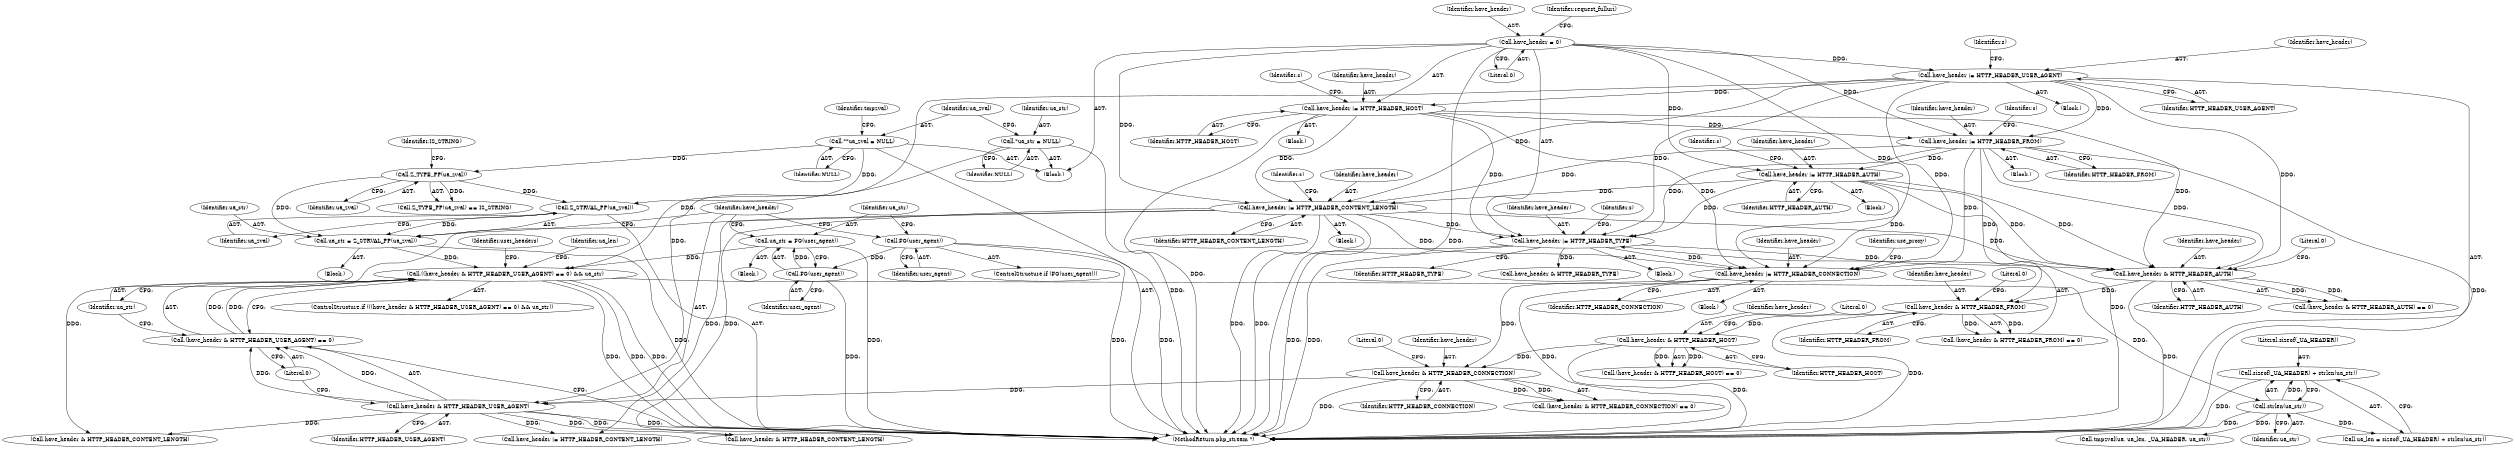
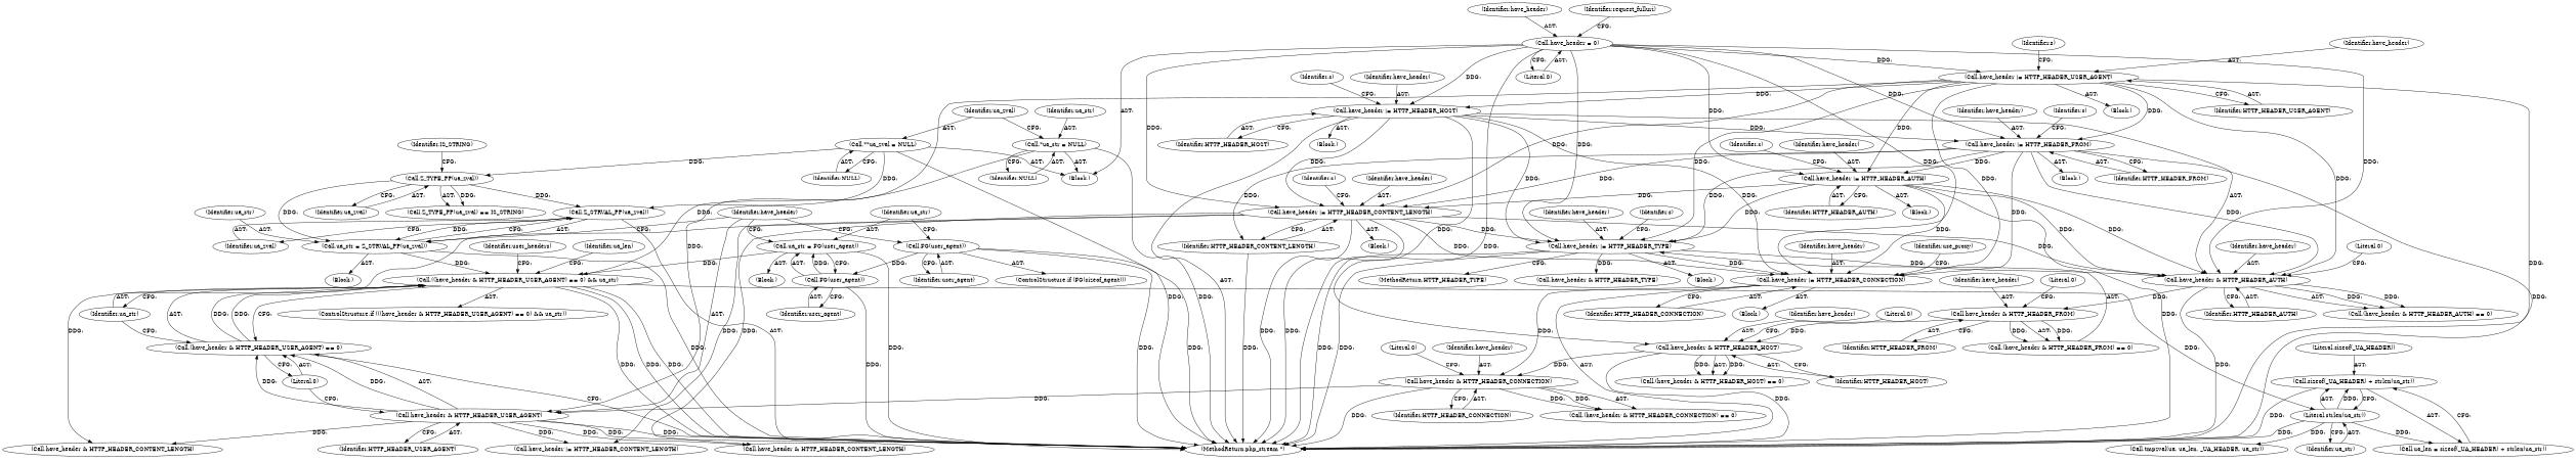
  digraph {
    n1 [label="(Call,sizeof(_UA_HEADER) + strlen(ua_str))"]
-   n2 [label="(Call,strlen(ua_str))"]
+   n2 [label="(Literal,strlen(ua_str))"]
    n3 [label="(Call,ua_len = sizeof(_UA_HEADER) + strlen(ua_str))"]
    n4 [label="(MethodReturn,php_stream *)"]
    n5 [label="(Call,tmpzval(ua, ua_len, _UA_HEADER, ua_str))"]
    n6 [label="(Identifier,ua_str)"]
    n7 [label="(Call,((have_header & HTTP_HEADER_USER_AGENT) == 0) && ua_str)"]
    n8 [label="(Call,(have_header & HTTP_HEADER_USER_AGENT) == 0)"]
    n9 [label="(Identifier,ua_str)"]
    n10 [label="(ControlStructure,if (((have_header & HTTP_HEADER_USER_AGENT) == 0) && ua_str))"]
    n11 [label="(Literal,0)"]
    n12 [label="(Call,have_header & HTTP_HEADER_USER_AGENT)"]
    n13 [label="(Call,have_header |= HTTP_HEADER_CONTENT_LENGTH)"]
    n14 [label="(Identifier,HTTP_HEADER_USER_AGENT)"]
    n15 [label="(Call,have_header & HTTP_HEADER_CONTENT_LENGTH)"]
    n16 [label="(Call,have_header & HTTP_HEADER_CONTENT_LENGTH)"]
    n17 [label="(Call,have_header & HTTP_HEADER_CONNECTION)"]
    n18 [label="(Identifier,HTTP_HEADER_CONNECTION)"]
    n19 [label="(Call,(have_header & HTTP_HEADER_CONNECTION) == 0)"]
    n20 [label="(Call,have_header & HTTP_HEADER_HOST)"]
    n21 [label="(Call,(have_header & HTTP_HEADER_HOST) == 0)"]
    n22 [label="(Identifier,HTTP_HEADER_HOST)"]
    n23 [label="(Call,have_header & HTTP_HEADER_FROM)"]
    n24 [label="(Call,(have_header & HTTP_HEADER_FROM) == 0)"]
    n25 [label="(Identifier,HTTP_HEADER_FROM)"]
    n26 [label="(Call,have_header |= HTTP_HEADER_TYPE)"]
    n27 [label="(Call,have_header & HTTP_HEADER_AUTH)"]
    n28 [label="(Identifier,HTTP_HEADER_AUTH)"]
    n29 [label="(Call,(have_header & HTTP_HEADER_AUTH) == 0)"]
    n30 [label="(Call,have_header |= HTTP_HEADER_USER_AGENT)"]
    n31 [label="(Call,have_header |= HTTP_HEADER_CONNECTION)"]
    n32 [label="(Call,have_header |= HTTP_HEADER_CONTENT_LENGTH)"]
    n33 [label="(Call,have_header |= HTTP_HEADER_AUTH)"]
    n34 [label="(Call,have_header |= HTTP_HEADER_HOST)"]
    n35 [label="(Call,have_header |= HTTP_HEADER_FROM)"]
    n36 [label="(Identifier,HTTP_HEADER_USER_AGENT)"]
    n37 [label="(Block,)"]
    n38 [label="(Block,)"]
    n39 [label="(Identifier,HTTP_HEADER_CONNECTION)"]
-   n40 [label="(Identifier,HTTP_HEADER_TYPE)"]
+   n40 [label="(MethodReturn,HTTP_HEADER_TYPE)"]
    n41 [label="(Call,have_header & HTTP_HEADER_TYPE)"]
    n42 [label="(Block,)"]
    n43 [label="(Identifier,HTTP_HEADER_CONTENT_LENGTH)"]
    n44 [label="(Block,)"]
    n45 [label="(Identifier,HTTP_HEADER_AUTH)"]
    n46 [label="(Block,)"]
    n47 [label="(Block,)"]
    n48 [label="(Identifier,HTTP_HEADER_HOST)"]
    n49 [label="(Identifier,HTTP_HEADER_FROM)"]
    n50 [label="(Block,)"]
    n51 [label="(Call,have_header = 0)"]
    n52 [label="(Literal,0)"]
    n53 [label="(Block,)"]
    n54 [label="(Call,ua_str = Z_STRVAL_PP(ua_zval))"]
    n55 [label="(Call,Z_STRVAL_PP(ua_zval))"]
    n56 [label="(Block,)"]
    n57 [label="(Identifier,ua_zval)"]
    n58 [label="(Call,**ua_zval = NULL)"]
    n59 [label="(Call,Z_TYPE_PP(ua_zval))"]
    n60 [label="(Identifier,NULL)"]
    n61 [label="(Identifier,ua_zval)"]
    n62 [label="(Call,Z_TYPE_PP(ua_zval) == IS_STRING)"]
    n63 [label="(Call,ua_str = FG(user_agent))"]
    n64 [label="(Call,FG(user_agent))"]
    n65 [label="(Block,)"]
    n66 [label="(Identifier,user_agent)"]
    n67 [label="(Call,FG(user_agent))"]
-   n68 [label="(ControlStructure,if (FG(user_agent)))"]
+   n68 [label="(ControlStructure,if (FG(sizeof_agent)))"]
    n69 [label="(Identifier,user_agent)"]
    n70 [label="(Call,*ua_str = NULL)"]
    n71 [label="(Identifier,NULL)"]
    n72 [label="(Identifier,s)"]
    n73 [label="(Identifier,s)"]
    n74 [label="(Identifier,have_header)"]
    n75 [label="(Identifier,have_header)"]
    n76 [label="(Identifier,have_header)"]
    n77 [label="(Literal,0)"]
    n78 [label="(Identifier,have_header)"]
    n79 [label="(Identifier,have_header)"]
    n80 [label="(Identifier,s)"]
    n81 [label="(Identifier,ua_str)"]
    n82 [label="(Identifier,ua_zval)"]
    n83 [label="(Identifier,request_fulluri)"]
    n84 [label="(Identifier,have_header)"]
    n85 [label="(Literal,sizeof(_UA_HEADER))"]
    n86 [label="(Identifier,use_proxy)"]
    n87 [label="(Identifier,s)"]
    n88 [label="(Identifier,s)"]
    n89 [label="(Identifier,have_header)"]
    n90 [label="(Identifier,have_header)"]
    n91 [label="(Literal,0)"]
    n92 [label="(Identifier,user_headers)"]
    n93 [label="(Identifier,ua_len)"]
    n94 [label="(Identifier,have_header)"]
    n95 [label="(Literal,0)"]
    n96 [label="(Identifier,have_header)"]
    n97 [label="(Identifier,ua_str)"]
    n98 [label="(Identifier,have_header)"]
    n99 [label="(Identifier,s)"]
    n100 [label="(Identifier,have_header)"]
    n101 [label="(Identifier,have_header)"]
    n102 [label="(Identifier,IS_STRING)"]
    n103 [label="(Identifier,ua_str)"]
-   n104 [label="(Identifier,tmpzval)"]
    n105 [label="(Literal,0)"]
    n1 -> n2 [label="CFG: "]
    n1 -> n3 [label="AST: "]
    n1 -> n4 [label="DDG: "]
    n2 -> n1 [label="AST: "]
    n2 -> n1 [label="DDG: "]
    n2 -> n3 [label="DDG: "]
    n2 -> n4 [label="DDG: "]
    n2 -> n5 [label="DDG: "]
    n2 -> n6 [label="CFG: "]
    n3 -> n1 [label="CFG: "]
    n6 -> n2 [label="AST: "]
    n7 -> n2 [label="DDG: "]
    n7 -> n4 [label="DDG: "]
    n7 -> n4 [label="DDG: "]
    n7 -> n4 [label="DDG: "]
    n7 -> n8 [label="CFG: "]
    n7 -> n9 [label="CFG: "]
    n7 -> n10 [label="AST: "]
    n8 -> n4 [label="CFG: "]
    n8 -> n7 [label="AST: "]
    n8 -> n7 [label="DDG: "]
    n8 -> n7 [label="DDG: "]
    n8 -> n11 [label="CFG: "]
    n9 -> n7 [label="AST: "]
    n9 -> n8 [label="CFG: "]
    n11 -> n8 [label="AST: "]
    n11 -> n12 [label="CFG: "]
    n12 -> n4 [label="DDG: "]
    n12 -> n4 [label="DDG: "]
    n12 -> n8 [label="AST: "]
    n12 -> n8 [label="DDG: "]
    n12 -> n8 [label="DDG: "]
    n12 -> n13 [label="DDG: "]
    n12 -> n14 [label="CFG: "]
    n12 -> n15 [label="DDG: "]
    n12 -> n16 [label="DDG: "]
    n14 -> n12 [label="AST: "]
    n17 -> n4 [label="DDG: "]
    n17 -> n12 [label="DDG: "]
    n17 -> n18 [label="CFG: "]
    n17 -> n19 [label="AST: "]
    n17 -> n19 [label="DDG: "]
    n17 -> n19 [label="DDG: "]
    n18 -> n17 [label="AST: "]
    n20 -> n4 [label="DDG: "]
    n20 -> n17 [label="DDG: "]
    n20 -> n21 [label="AST: "]
    n20 -> n21 [label="DDG: "]
    n20 -> n21 [label="DDG: "]
    n20 -> n22 [label="CFG: "]
    n22 -> n20 [label="AST: "]
-   n23 -> n4 [label="DDG: "]
+   n43 -> n4 [label="DDG: "]
    n23 -> n20 [label="DDG: "]
    n23 -> n24 [label="AST: "]
    n23 -> n24 [label="DDG: "]
    n23 -> n24 [label="DDG: "]
    n23 -> n25 [label="CFG: "]
    n24 -> n26 [label="AST: "]
    n25 -> n23 [label="AST: "]
    n26 -> n4 [label="DDG: "]
    n26 -> n4 [label="DDG: "]
    n26 -> n27 [label="DDG: "]
    n26 -> n31 [label="DDG: "]
    n26 -> n40 [label="CFG: "]
    n26 -> n41 [label="DDG: "]
    n26 -> n42 [label="AST: "]
    n27 -> n4 [label="DDG: "]
    n27 -> n23 [label="DDG: "]
    n27 -> n28 [label="CFG: "]
    n27 -> n29 [label="AST: "]
    n27 -> n29 [label="DDG: "]
    n27 -> n29 [label="DDG: "]
    n28 -> n27 [label="AST: "]
-   n30 -> n4 [label="AST: "]
+   n30 -> n4 [label="DDG: "]
    n30 -> n12 [label="DDG: "]
    n30 -> n26 [label="DDG: "]
    n30 -> n27 [label="DDG: "]
    n30 -> n31 [label="DDG: "]
    n30 -> n32 [label="DDG: "]
+   n30 -> n33 [label="DDG: "]
    n30 -> n34 [label="DDG: "]
    n30 -> n35 [label="DDG: "]
    n30 -> n36 [label="CFG: "]
    n30 -> n37 [label="AST: "]
-   n31 -> n4 [label="DDG: "]
+   n31 -> n4 [label="AST: "]
    n31 -> n17 [label="DDG: "]
    n31 -> n38 [label="AST: "]
    n31 -> n39 [label="CFG: "]
    n32 -> n4 [label="DDG: "]
    n32 -> n4 [label="DDG: "]
    n32 -> n13 [label="DDG: "]
    n32 -> n15 [label="DDG: "]
    n32 -> n16 [label="DDG: "]
    n32 -> n26 [label="DDG: "]
    n32 -> n27 [label="DDG: "]
    n32 -> n31 [label="DDG: "]
    n32 -> n43 [label="CFG: "]
    n32 -> n44 [label="AST: "]
    n33 -> n4 [label="DDG: "]
    n33 -> n26 [label="DDG: "]
    n33 -> n27 [label="DDG: "]
    n33 -> n27 [label="DDG: "]
    n33 -> n31 [label="DDG: "]
    n33 -> n32 [label="DDG: "]
    n33 -> n45 [label="CFG: "]
    n33 -> n46 [label="AST: "]
-   n34 -> n4 [label="DDG: "]
+   n34 -> n4 [label="AST: "]
+   n34 -> n20 [label="DDG: "]
    n34 -> n26 [label="DDG: "]
-   n34 -> n27 [label="DDG: "]
+   n34 -> n27 [label="AST: "]
    n34 -> n31 [label="DDG: "]
    n34 -> n32 [label="DDG: "]
    n34 -> n35 [label="DDG: "]
    n34 -> n47 [label="AST: "]
    n34 -> n48 [label="CFG: "]
    n35 -> n4 [label="DDG: "]
-   n35 -> n23 [label="DDG: "]
+   n35 -> n43 [label="DDG: "]
    n35 -> n26 [label="DDG: "]
    n35 -> n27 [label="DDG: "]
    n35 -> n31 [label="DDG: "]
    n35 -> n32 [label="DDG: "]
    n35 -> n33 [label="DDG: "]
    n35 -> n49 [label="CFG: "]
    n35 -> n50 [label="AST: "]
    n36 -> n30 [label="AST: "]
    n39 -> n31 [label="AST: "]
    n43 -> n32 [label="AST: "]
    n45 -> n33 [label="AST: "]
    n48 -> n34 [label="AST: "]
    n49 -> n35 [label="AST: "]
    n51 -> n4 [label="DDG: "]
-   n51 -> n26 [label="AST: "]
+   n51 -> n26 [label="DDG: "]
+   n51 -> n27 [label="DDG: "]
    n51 -> n30 [label="DDG: "]
    n51 -> n31 [label="DDG: "]
    n51 -> n32 [label="DDG: "]
    n51 -> n33 [label="DDG: "]
-   n51 -> n34 [label="AST: "]
+   n51 -> n34 [label="DDG: "]
    n51 -> n35 [label="DDG: "]
    n51 -> n52 [label="CFG: "]
    n51 -> n53 [label="AST: "]
    n52 -> n51 [label="AST: "]
    n54 -> n4 [label="DDG: "]
    n54 -> n7 [label="DDG: "]
+   n54 -> n55 [label="CFG: "]
    n54 -> n56 [label="AST: "]
    n55 -> n4 [label="AST: "]
    n55 -> n54 [label="AST: "]
    n55 -> n54 [label="DDG: "]
    n55 -> n57 [label="CFG: "]
    n57 -> n55 [label="AST: "]
-   n58 -> n4 [label="AST: "]
+   n58 -> n4 [label="DDG: "]
    n58 -> n53 [label="AST: "]
    n58 -> n55 [label="DDG: "]
    n58 -> n59 [label="DDG: "]
    n58 -> n60 [label="CFG: "]
    n59 -> n54 [label="DDG: "]
    n59 -> n55 [label="DDG: "]
    n59 -> n61 [label="CFG: "]
    n59 -> n62 [label="AST: "]
    n59 -> n62 [label="DDG: "]
    n60 -> n58 [label="AST: "]
    n61 -> n59 [label="AST: "]
    n63 -> n4 [label="DDG: "]
    n63 -> n7 [label="DDG: "]
    n63 -> n64 [label="CFG: "]
    n63 -> n65 [label="AST: "]
    n64 -> n4 [label="DDG: "]
    n64 -> n63 [label="AST: "]
    n64 -> n63 [label="DDG: "]
    n64 -> n66 [label="CFG: "]
    n66 -> n64 [label="AST: "]
    n67 -> n4 [label="DDG: "]
    n67 -> n4 [label="DDG: "]
    n67 -> n64 [label="DDG: "]
    n67 -> n68 [label="AST: "]
    n67 -> n69 [label="CFG: "]
    n69 -> n67 [label="AST: "]
    n70 -> n4 [label="DDG: "]
    n70 -> n7 [label="DDG: "]
    n70 -> n53 [label="AST: "]
    n70 -> n71 [label="CFG: "]
    n71 -> n70 [label="AST: "]
    n72 -> n26 [label="CFG: "]
    n73 -> n33 [label="CFG: "]
    n74 -> n27 [label="AST: "]
    n75 -> n51 [label="AST: "]
    n76 -> n34 [label="AST: "]
    n77 -> n17 [label="CFG: "]
    n78 -> n33 [label="AST: "]
    n79 -> n12 [label="AST: "]
    n79 -> n54 [label="CFG: "]
    n79 -> n63 [label="CFG: "]
    n79 -> n67 [label="CFG: "]
    n80 -> n35 [label="CFG: "]
    n81 -> n54 [label="AST: "]
    n82 -> n58 [label="AST: "]
    n82 -> n70 [label="CFG: "]
    n83 -> n51 [label="CFG: "]
    n84 -> n26 [label="AST: "]
    n85 -> n1 [label="AST: "]
    n86 -> n31 [label="CFG: "]
    n87 -> n32 [label="CFG: "]
    n88 -> n34 [label="CFG: "]
    n89 -> n31 [label="AST: "]
    n90 -> n32 [label="AST: "]
    n91 -> n20 [label="CFG: "]
    n92 -> n7 [label="CFG: "]
    n93 -> n7 [label="CFG: "]
    n94 -> n23 [label="AST: "]
    n95 -> n23 [label="CFG: "]
    n96 -> n20 [label="AST: "]
    n97 -> n63 [label="AST: "]
    n97 -> n67 [label="CFG: "]
    n98 -> n17 [label="AST: "]
    n99 -> n30 [label="CFG: "]
    n100 -> n35 [label="AST: "]
    n101 -> n30 [label="AST: "]
    n102 -> n59 [label="CFG: "]
    n103 -> n70 [label="AST: "]
-   n104 -> n58 [label="CFG: "]
    n105 -> n27 [label="CFG: "]
  }
